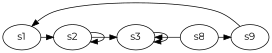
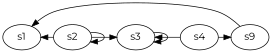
  digraph {
    fontname=Montserrat
    node [fontname=Montserrat player=0]
    edge [constraint="time % 2 == 0" fontname=Montserrat]
    s1
    s2
    s3
-   s4 [player=1 label=s8]
+   s4 [player=1]
    n5 [label=s9]
-   s1 -> s2 [constraint="time == 1 || time == 8 || time == 12 || time == 16 || time == 19 || time == 22"]
+   s2 -> s1 [constraint="time == 1 || time == 8 || time == 12 || time == 16 || time == 19 || time == 22"]
    s2 -> s2
    s2 -> s3
    s3 -> s3 [constraint="time % 4 == 0"]
    s4 -> s3 [constraint="time == 0 || time == 1 || time == 9 || time == 20"]
    s4 -> n5 [constraint="time == 2 || time == 11 || time == 14 || time == 17"]
    n5 -> s1 [constraint="time == 10"]
  }
